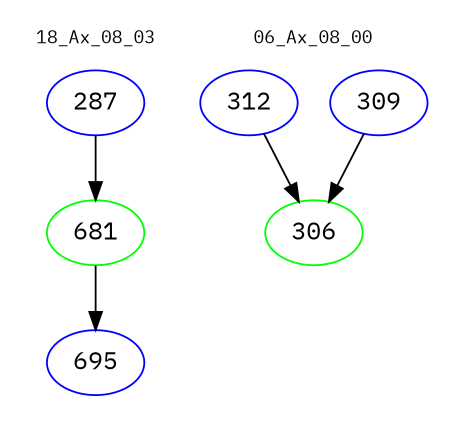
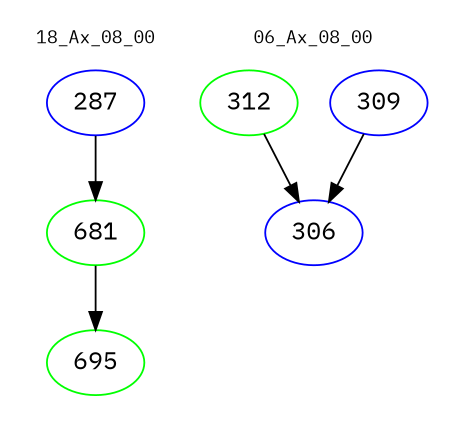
  digraph {
    fontname="IBM Plex Mono"
    node [color=blue fontname="IBM Plex Mono"]
    edge [color=black fontname="IBM Plex Mono"]
    n1 [label=287]
    n2 [color=green label=681]
-   n3 [label=695]
+   n3 [color=green label=695]
    n4 [label=309]
-   n5 [color=green label=306]
-   n6 [label=312]
+   n5 [label=306]
+   n6 [color=green label=312]
    subgraph cluster_1 {
      color=white
      fontsize=10
-     label="18_Ax_08_03"
+     label="18_Ax_08_00"
      n1
      n2
      n3
    }
    subgraph cluster_2 {
      color=white
      fontsize=10
      label="06_Ax_08_00"
      n4
      n5
      n6
    }
    n1 -> n2
    n2 -> n3
    n4 -> n5
    n6 -> n5
  }
